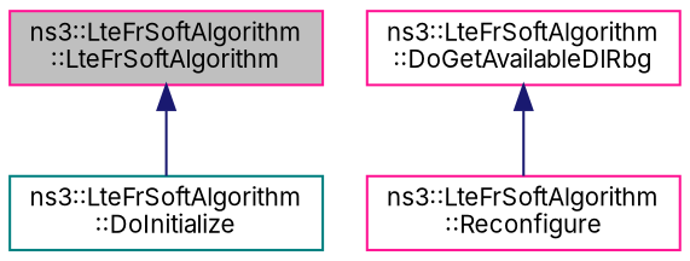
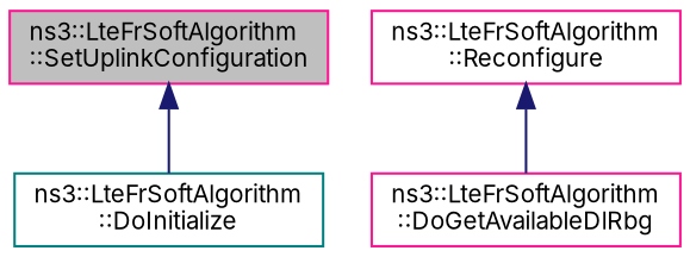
  digraph {
    fontname=Inter
    rankdir=TB
    node [color=deeppink fillcolor=white fontname=Inter fontsize=10 shape=record style=filled]
    edge [color=midnightblue dir=back fontname=Inter fontsize=10 labelfontname=Helvetica labelfontsize=10 style=solid]
-   n1 [fillcolor=grey75 fontcolor=black height=0.2 label="ns3::LteFrSoftAlgorithm\l::LteFrSoftAlgorithm" width=0.4]
+   n1 [fillcolor=grey75 fontcolor=black height=0.2 label="ns3::LteFrSoftAlgorithm\l::SetUplinkConfiguration" width=0.4]
    n2 [color=teal height=0.2 label="ns3::LteFrSoftAlgorithm\l::DoInitialize" width=0.4]
    n3 [height=0.2 label="ns3::LteFrSoftAlgorithm\l::Reconfigure" width=0.4]
    n4 [height=0.2 label="ns3::LteFrSoftAlgorithm\l::DoGetAvailableDlRbg" width=0.4]
    n1 -> n2
-   n4 -> n3
+   n3 -> n4
  }
